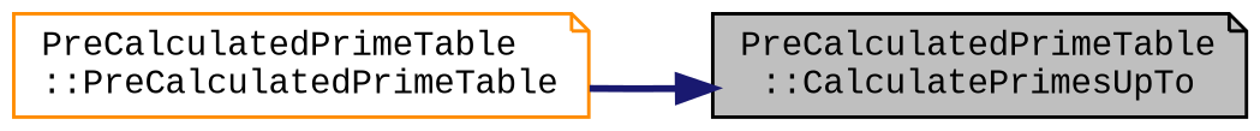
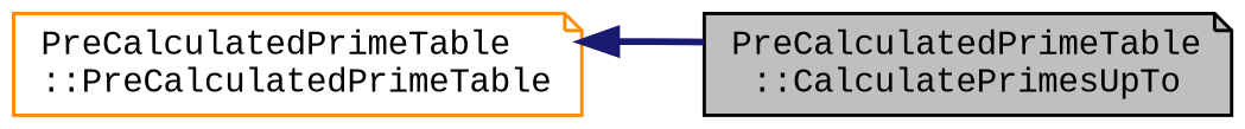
  digraph {
    rankdir=RL
    fontname="Liberation Mono"
    node [fontname="Liberation Mono" fontsize=10 shape=note]
    n1 [color=black fillcolor=grey75 fontcolor=black height=0.2 label="PreCalculatedPrimeTable\l::CalculatePrimesUpTo" style=filled width=0.4]
    n2 [color=darkorange height=0.2 label="PreCalculatedPrimeTable\l::PreCalculatedPrimeTable" width=0.4]
-   n1 -> n2 [color=midnightblue dir=back fontname="Liberation Mono" fontsize=10 labelfontname=Helvetica labelfontsize=10 style=bold]
+   n2 -> n1 [color=midnightblue dir=back fontname="Liberation Mono" fontsize=10 labelfontname=Helvetica labelfontsize=10 style=bold]
  }
